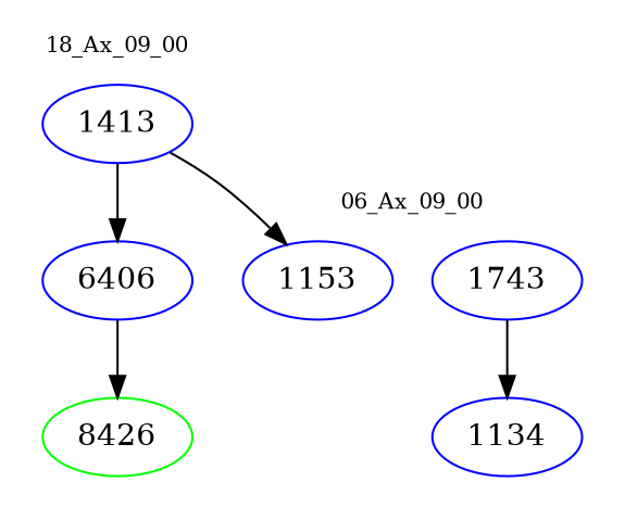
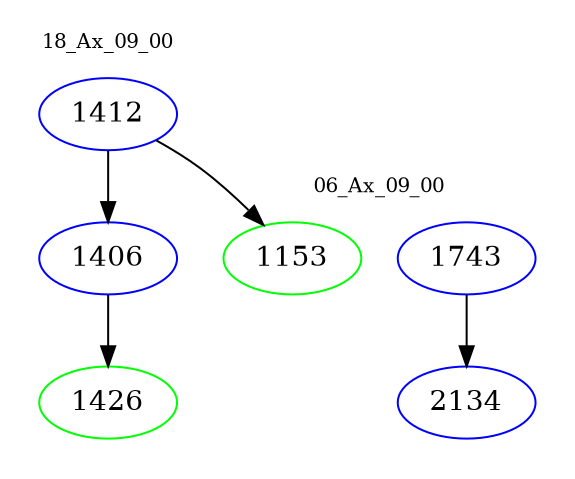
  digraph {
    node [color=blue]
    edge [color=black]
-   n1 [label=1413]
-   n2 [label=6406]
-   n3 [color=green label=8426]
+   n1 [label=1412]
+   n2 [label=1406]
+   n3 [color=green label=1426]
    n4 [label=1743]
-   n5 [label=1134]
-   n6 [label=1153]
+   n5 [label=2134]
+   n6 [color=green label=1153]
    subgraph cluster_1 {
      color=white
      fontsize=10
      label="18_Ax_09_00"
      n1
      n2
      n3
    }
    subgraph cluster_2 {
      color=white
      fontsize=10
      label="06_Ax_09_00"
      n4
      n5
      n6
    }
    n1 -> n2
    n1 -> n6
    n2 -> n3
    n4 -> n5
  }
